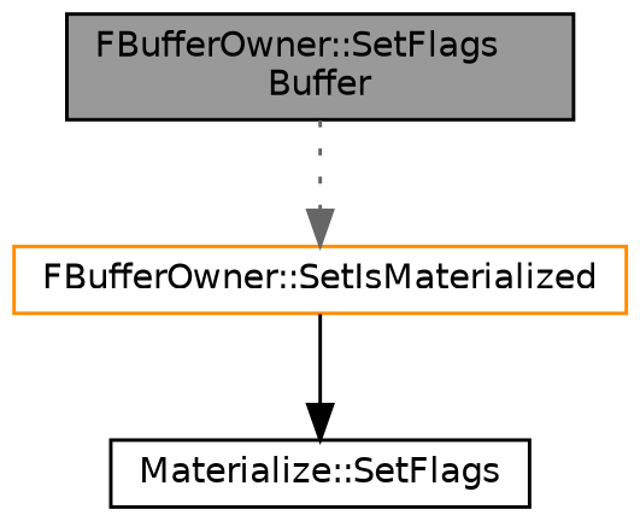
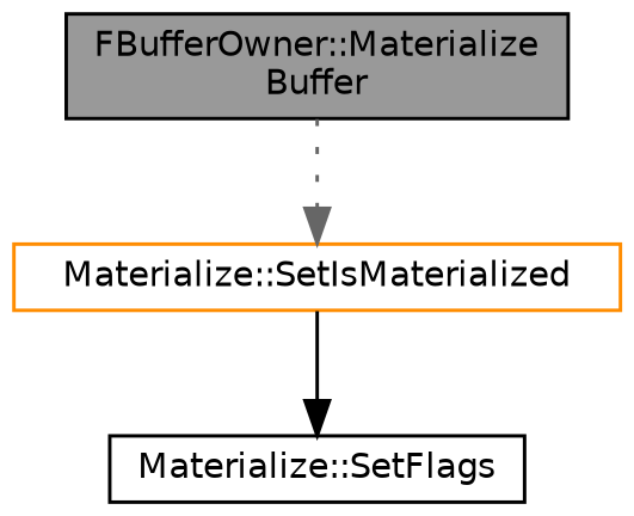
  digraph {
    rankdir=TB
    node [color=black fillcolor=white fontname=Helvetica fontsize=10 shape=box style=filled]
    edge [fontname=Helvetica fontsize=10 labelfontname=Helvetica labelfontsize=10]
-   n1 [fillcolor=grey60 fontcolor=black height=0.2 label="FBufferOwner::SetFlags\lBuffer" width=0.4]
-   n2 [color=darkorange height=0.2 label="FBufferOwner::SetIsMaterialized" width=0.4]
+   n1 [fillcolor=grey60 fontcolor=black height=0.2 label="FBufferOwner::Materialize\lBuffer" width=0.4]
+   n2 [color=darkorange height=0.2 label="Materialize::SetIsMaterialized" width=0.4]
    n3 [height=0.2 label="Materialize::SetFlags" width=0.4]
    n1 -> n2 [color=gray40 style=dotted]
    n2 -> n3 [color=black style=solid]
  }
